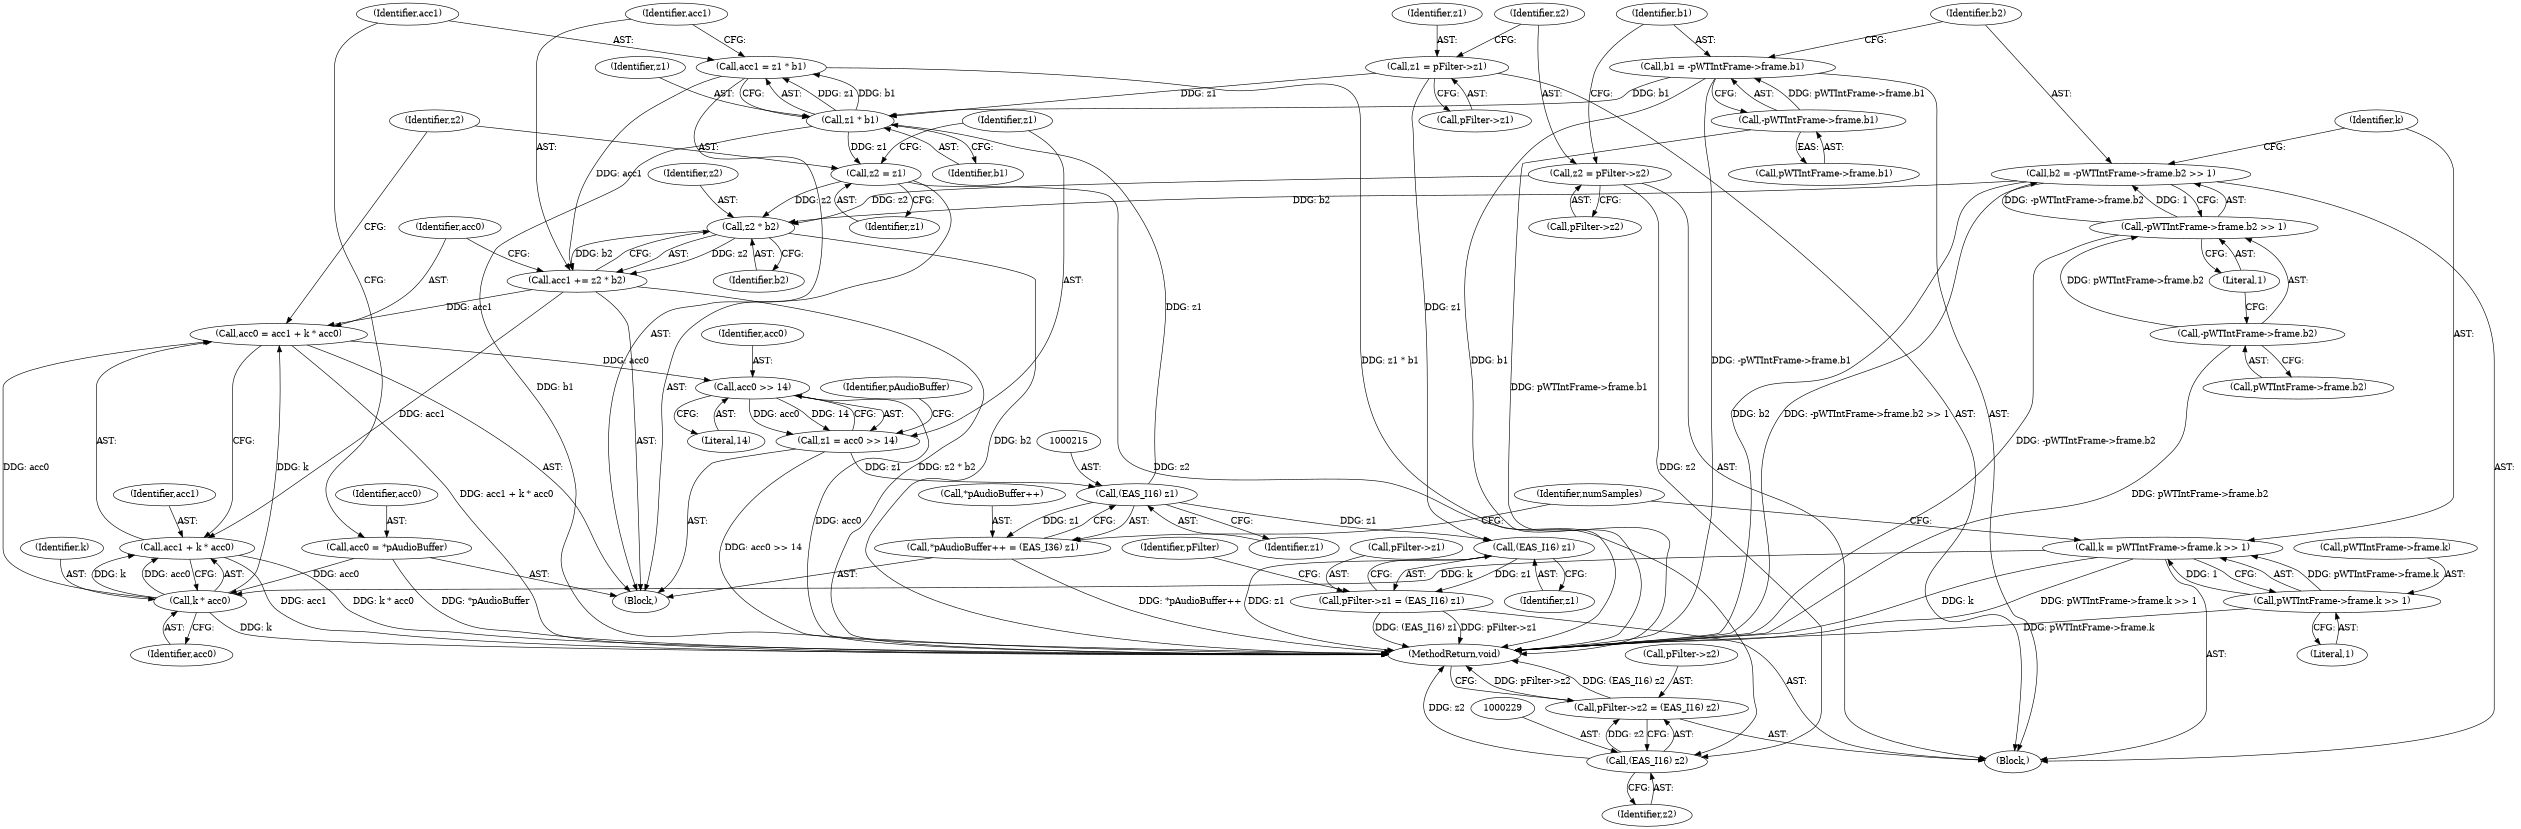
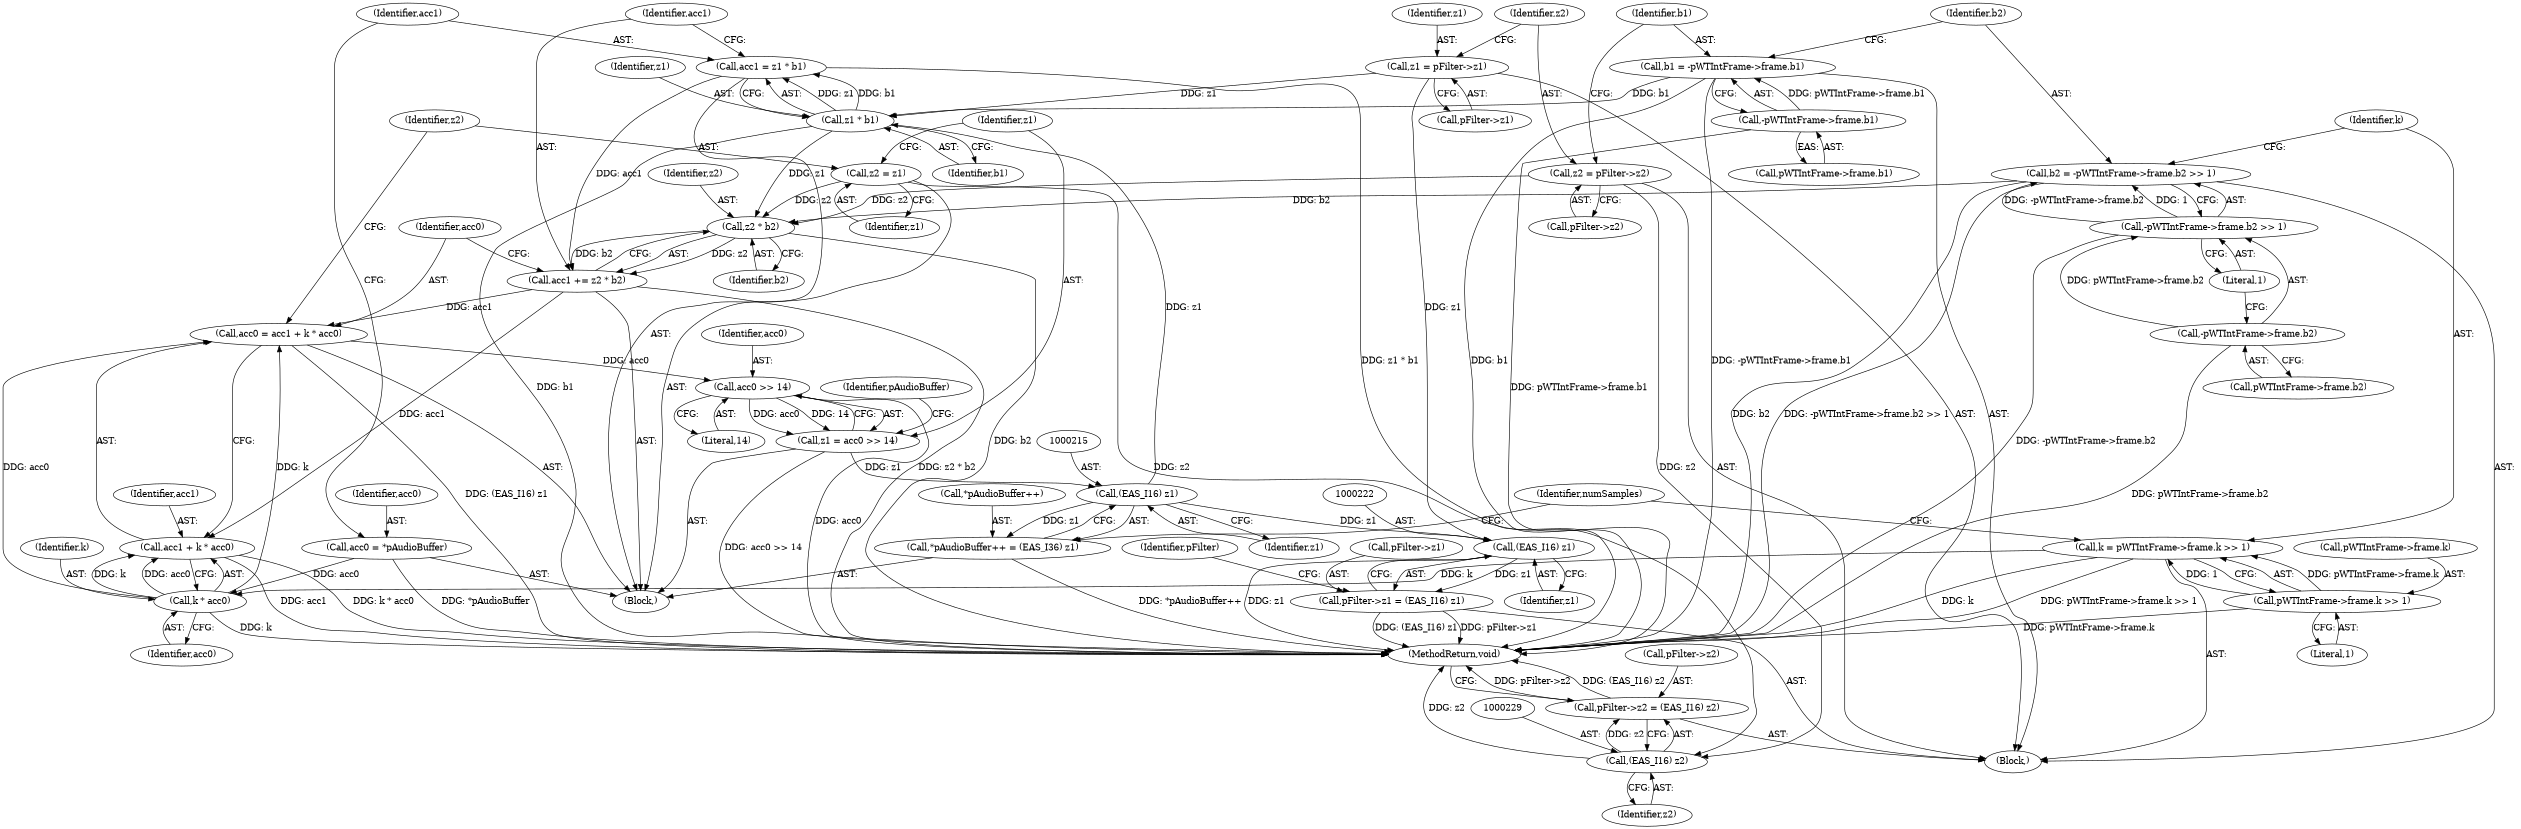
  digraph {
    n1 [label="(Call,acc1 = z1 * b1)"]
    n2 [label="(Call,z1 * b1)"]
    n3 [label="(Call,acc1 += z2 * b2)"]
    n4 [label="(MethodReturn,void)"]
    n5 [label="(Block,)"]
    n6 [label="(Call,z2 = z1)"]
    n7 [label="(Identifier,b1)"]
    n8 [label="(Call,acc0 = acc1 + k * acc0)"]
    n9 [label="(Call,acc1 + k * acc0)"]
    n10 [label="(Call,z2 * b2)"]
    n11 [label="(Call,pFilter->z2 = (EAS_I16) z2)"]
    n12 [label="(Call,(EAS_I16) z2)"]
    n13 [label="(Identifier,z1)"]
    n14 [label="(Call,(EAS_I16) z1)"]
    n15 [label="(Call,*pAudioBuffer++ = (EAS_I36) z1)"]
    n16 [label="(Call,(EAS_I16) z1)"]
    n17 [label="(Identifier,z1)"]
    n18 [label="(Call,pFilter->z1 = (EAS_I16) z1)"]
    n19 [label="(Identifier,z1)"]
    n20 [label="(Call,z1 = acc0 >> 14)"]
    n21 [label="(Call,acc0 >> 14)"]
    n22 [label="(Literal,14)"]
    n23 [label="(Call,k * acc0)"]
    n24 [label="(Identifier,b2)"]
    n25 [label="(Identifier,z2)"]
    n26 [label="(Call,z2 = pFilter->z2)"]
    n27 [label="(Call,pFilter->z2)"]
    n28 [label="(Block,)"]
    n29 [label="(Call,b2 = -pWTIntFrame->frame.b2 >> 1)"]
    n30 [label="(Call,-pWTIntFrame->frame.b2 >> 1)"]
    n31 [label="(Literal,1)"]
    n32 [label="(Call,-pWTIntFrame->frame.b2)"]
    n33 [label="(Call,pWTIntFrame->frame.b2)"]
    n34 [label="(Identifier,acc0)"]
    n35 [label="(Call,k = pWTIntFrame->frame.k >> 1)"]
    n36 [label="(Call,pWTIntFrame->frame.k >> 1)"]
    n37 [label="(Literal,1)"]
    n38 [label="(Call,acc0 = *pAudioBuffer)"]
    n39 [label="(Call,z1 = pFilter->z1)"]
    n40 [label="(Call,pFilter->z1)"]
    n41 [label="(Call,b1 = -pWTIntFrame->frame.b1)"]
    n42 [label="(Call,-pWTIntFrame->frame.b1)"]
    n43 [label="(Call,pWTIntFrame->frame.b1)"]
    n44 [label="(Identifier,acc1)"]
    n45 [label="(Identifier,z2)"]
    n46 [label="(Identifier,k)"]
    n47 [label="(Identifier,numSamples)"]
    n48 [label="(Identifier,k)"]
    n49 [label="(Call,pFilter->z1)"]
    n50 [label="(Identifier,z1)"]
    n51 [label="(Identifier,pAudioBuffer)"]
    n52 [label="(Call,pFilter->z2)"]
    n53 [label="(Identifier,acc1)"]
    n54 [label="(Identifier,acc0)"]
    n55 [label="(Identifier,acc1)"]
    n56 [label="(Identifier,z2)"]
    n57 [label="(Identifier,b1)"]
    n58 [label="(Identifier,z2)"]
    n59 [label="(Identifier,pFilter)"]
    n60 [label="(Call,pWTIntFrame->frame.k)"]
    n61 [label="(Identifier,z1)"]
    n62 [label="(Identifier,acc0)"]
    n63 [label="(Identifier,b2)"]
    n64 [label="(Identifier,z1)"]
    n65 [label="(Identifier,acc0)"]
    n66 [label="(Call,*pAudioBuffer++)"]
    1000215
    1000229
+   1000222
    n1 -> n2 [label="CFG: "]
    n1 -> n3 [label="DDG: acc1"]
    n1 -> n4 [label="DDG: z1 * b1"]
    n1 -> n5 [label="AST: "]
    n2 -> n1 [label="AST: "]
    n2 -> n1 [label="DDG: z1"]
    n2 -> n1 [label="DDG: b1"]
    n2 -> n4 [label="DDG: b1"]
-   n2 -> n6 [label="DDG: z1"]
+   n2 -> n10 [label="DDG: z1"]
    n2 -> n7 [label="CFG: "]
    n3 -> n4 [label="DDG: z2 * b2"]
    n3 -> n5 [label="AST: "]
    n3 -> n8 [label="DDG: acc1"]
    n3 -> n9 [label="DDG: acc1"]
    n3 -> n10 [label="CFG: "]
    n4 -> n11 [label="CFG: "]
    n6 -> n5 [label="AST: "]
    n6 -> n10 [label="DDG: z2"]
    n6 -> n12 [label="DDG: z2"]
    n6 -> n13 [label="CFG: "]
    n7 -> n2 [label="AST: "]
-   n8 -> n4 [label="DDG: acc1 + k * acc0"]
+   n8 -> n4 [label="DDG: (EAS_I16) z1"]
    n8 -> n5 [label="AST: "]
    n8 -> n9 [label="CFG: "]
    n8 -> n21 [label="DDG: acc0"]
    n9 -> n4 [label="DDG: k * acc0"]
    n9 -> n4 [label="DDG: acc1"]
    n9 -> n8 [label="AST: "]
    n9 -> n23 [label="CFG: "]
    n10 -> n3 [label="AST: "]
    n10 -> n3 [label="DDG: z2"]
    n10 -> n3 [label="DDG: b2"]
    n10 -> n4 [label="DDG: b2"]
    n10 -> n24 [label="CFG: "]
    n11 -> n4 [label="DDG: pFilter->z2"]
    n11 -> n4 [label="DDG: (EAS_I16) z2"]
    n11 -> n12 [label="CFG: "]
    n11 -> n28 [label="AST: "]
    n12 -> n4 [label="DDG: z2"]
    n12 -> n11 [label="AST: "]
    n12 -> n11 [label="DDG: z2"]
    n12 -> n25 [label="CFG: "]
    n13 -> n6 [label="AST: "]
    n14 -> n2 [label="DDG: z1"]
    n14 -> n15 [label="AST: "]
    n14 -> n15 [label="DDG: z1"]
    n14 -> n16 [label="DDG: z1"]
    n14 -> n17 [label="CFG: "]
    n15 -> n4 [label="DDG: *pAudioBuffer++"]
    n15 -> n5 [label="AST: "]
    n15 -> n14 [label="CFG: "]
    n16 -> n4 [label="DDG: z1"]
    n16 -> n18 [label="AST: "]
    n16 -> n18 [label="DDG: z1"]
    n16 -> n19 [label="CFG: "]
    n17 -> n14 [label="AST: "]
    n18 -> n4 [label="DDG: (EAS_I16) z1"]
    n18 -> n4 [label="DDG: pFilter->z1"]
    n18 -> n16 [label="CFG: "]
    n18 -> n28 [label="AST: "]
    n19 -> n16 [label="AST: "]
    n20 -> n4 [label="DDG: acc0 >> 14"]
    n20 -> n5 [label="AST: "]
    n20 -> n14 [label="DDG: z1"]
    n20 -> n21 [label="CFG: "]
    n21 -> n4 [label="DDG: acc0"]
    n21 -> n20 [label="AST: "]
    n21 -> n20 [label="DDG: acc0"]
    n21 -> n20 [label="DDG: 14"]
    n21 -> n22 [label="CFG: "]
    n22 -> n21 [label="AST: "]
    n23 -> n4 [label="DDG: k"]
    n23 -> n8 [label="DDG: k"]
    n23 -> n8 [label="DDG: acc0"]
    n23 -> n9 [label="AST: "]
    n23 -> n9 [label="DDG: k"]
    n23 -> n9 [label="DDG: acc0"]
    n23 -> n34 [label="CFG: "]
    n24 -> n10 [label="AST: "]
    n25 -> n12 [label="AST: "]
    n26 -> n10 [label="DDG: z2"]
    n26 -> n12 [label="DDG: z2"]
    n26 -> n27 [label="CFG: "]
    n26 -> n28 [label="AST: "]
    n27 -> n26 [label="AST: "]
    n29 -> n4 [label="DDG: b2"]
    n29 -> n4 [label="DDG: -pWTIntFrame->frame.b2 >> 1"]
    n29 -> n10 [label="DDG: b2"]
    n29 -> n28 [label="AST: "]
    n29 -> n30 [label="CFG: "]
    n30 -> n4 [label="DDG: -pWTIntFrame->frame.b2"]
    n30 -> n29 [label="AST: "]
    n30 -> n29 [label="DDG: -pWTIntFrame->frame.b2"]
    n30 -> n29 [label="DDG: 1"]
    n30 -> n31 [label="CFG: "]
    n31 -> n30 [label="AST: "]
    n31 -> n32 [label="CFG: "]
    n32 -> n4 [label="DDG: pWTIntFrame->frame.b2"]
    n32 -> n30 [label="AST: "]
    n32 -> n30 [label="DDG: pWTIntFrame->frame.b2"]
    n32 -> n33 [label="CFG: "]
    n33 -> n32 [label="AST: "]
    n34 -> n23 [label="AST: "]
    n35 -> n4 [label="DDG: k"]
    n35 -> n4 [label="DDG: pWTIntFrame->frame.k >> 1"]
    n35 -> n23 [label="DDG: k"]
    n35 -> n28 [label="AST: "]
    n35 -> n36 [label="CFG: "]
    n36 -> n4 [label="DDG: pWTIntFrame->frame.k"]
    n36 -> n35 [label="AST: "]
    n36 -> n35 [label="DDG: pWTIntFrame->frame.k"]
    n36 -> n35 [label="DDG: 1"]
    n36 -> n37 [label="CFG: "]
    n37 -> n36 [label="AST: "]
    n38 -> n4 [label="DDG: *pAudioBuffer"]
    n38 -> n5 [label="AST: "]
    n38 -> n23 [label="DDG: acc0"]
    n39 -> n2 [label="DDG: z1"]
    n39 -> n16 [label="DDG: z1"]
    n39 -> n28 [label="AST: "]
    n39 -> n40 [label="CFG: "]
    n40 -> n39 [label="AST: "]
    n41 -> n2 [label="DDG: b1"]
    n41 -> n4 [label="DDG: b1"]
    n41 -> n4 [label="DDG: -pWTIntFrame->frame.b1"]
    n41 -> n28 [label="AST: "]
    n41 -> n42 [label="CFG: "]
    n42 -> n4 [label="DDG: pWTIntFrame->frame.b1"]
    n42 -> n41 [label="AST: "]
    n42 -> n41 [label="DDG: pWTIntFrame->frame.b1"]
    n42 -> n43 [label="EAS: "]
    n43 -> n42 [label="AST: "]
    n44 -> n1 [label="CFG: "]
    n44 -> n3 [label="AST: "]
    n45 -> n26 [label="AST: "]
    n45 -> n39 [label="CFG: "]
    n46 -> n29 [label="CFG: "]
    n46 -> n35 [label="AST: "]
    n47 -> n15 [label="CFG: "]
    n47 -> n35 [label="CFG: "]
    n48 -> n23 [label="AST: "]
    n49 -> n18 [label="AST: "]
    n50 -> n6 [label="CFG: "]
    n50 -> n20 [label="AST: "]
    n51 -> n20 [label="CFG: "]
    n52 -> n11 [label="AST: "]
    n53 -> n9 [label="AST: "]
    n54 -> n21 [label="AST: "]
    n55 -> n1 [label="AST: "]
    n55 -> n38 [label="CFG: "]
    n56 -> n6 [label="AST: "]
    n56 -> n8 [label="CFG: "]
    n57 -> n26 [label="CFG: "]
    n57 -> n41 [label="AST: "]
    n58 -> n10 [label="AST: "]
    n59 -> n18 [label="CFG: "]
    n60 -> n36 [label="AST: "]
    n61 -> n2 [label="AST: "]
    n62 -> n3 [label="CFG: "]
    n62 -> n8 [label="AST: "]
    n63 -> n29 [label="AST: "]
    n63 -> n41 [label="CFG: "]
    n64 -> n39 [label="AST: "]
    n65 -> n38 [label="AST: "]
    n66 -> n15 [label="AST: "]
    1000215 -> n14 [label="AST: "]
    1000229 -> n12 [label="AST: "]
+   1000222 -> n16 [label="AST: "]
  }
